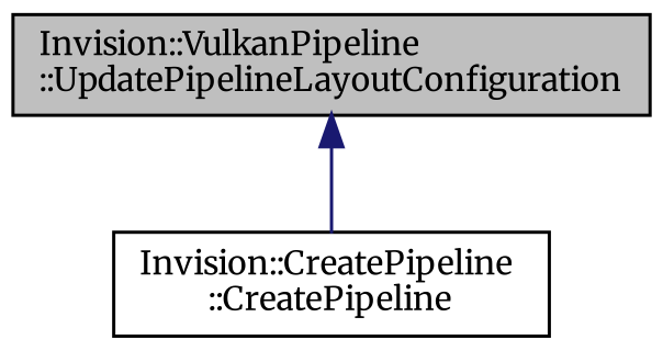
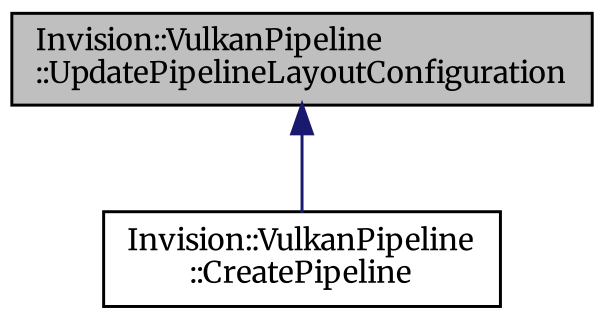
  digraph {
    rankdir=TB
    fontname=Merriweather
    node [color=black fontname=Merriweather fontsize=10 shape=record style=filled]
    n1 [fillcolor=grey75 fontcolor=black height=0.2 label="Invision::VulkanPipeline\l::UpdatePipelineLayoutConfiguration" width=0.4]
-   n2 [fillcolor=white height=0.2 label="Invision::CreatePipeline\l::CreatePipeline" width=0.4]
+   n2 [fillcolor=white height=0.2 label="Invision::VulkanPipeline\l::CreatePipeline" width=0.4]
    n1 -> n2 [color=midnightblue dir=back fontname=Merriweather fontsize=10 labelfontname=Helvetica labelfontsize=10 style=solid]
  }
